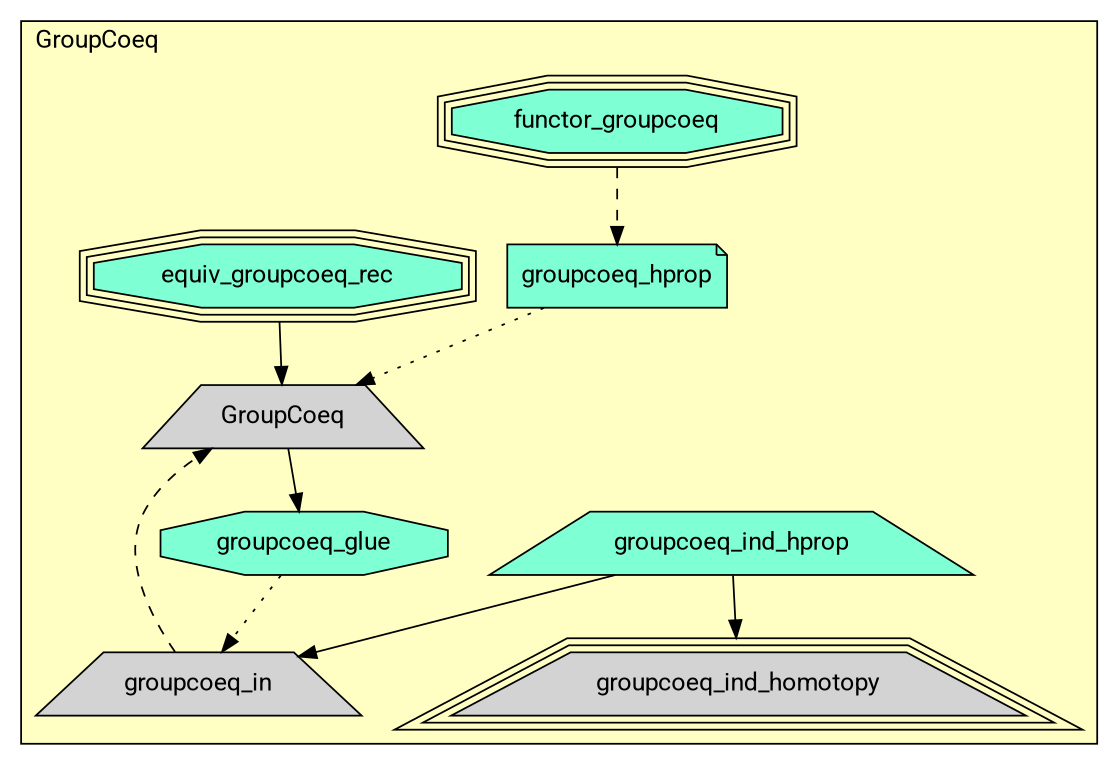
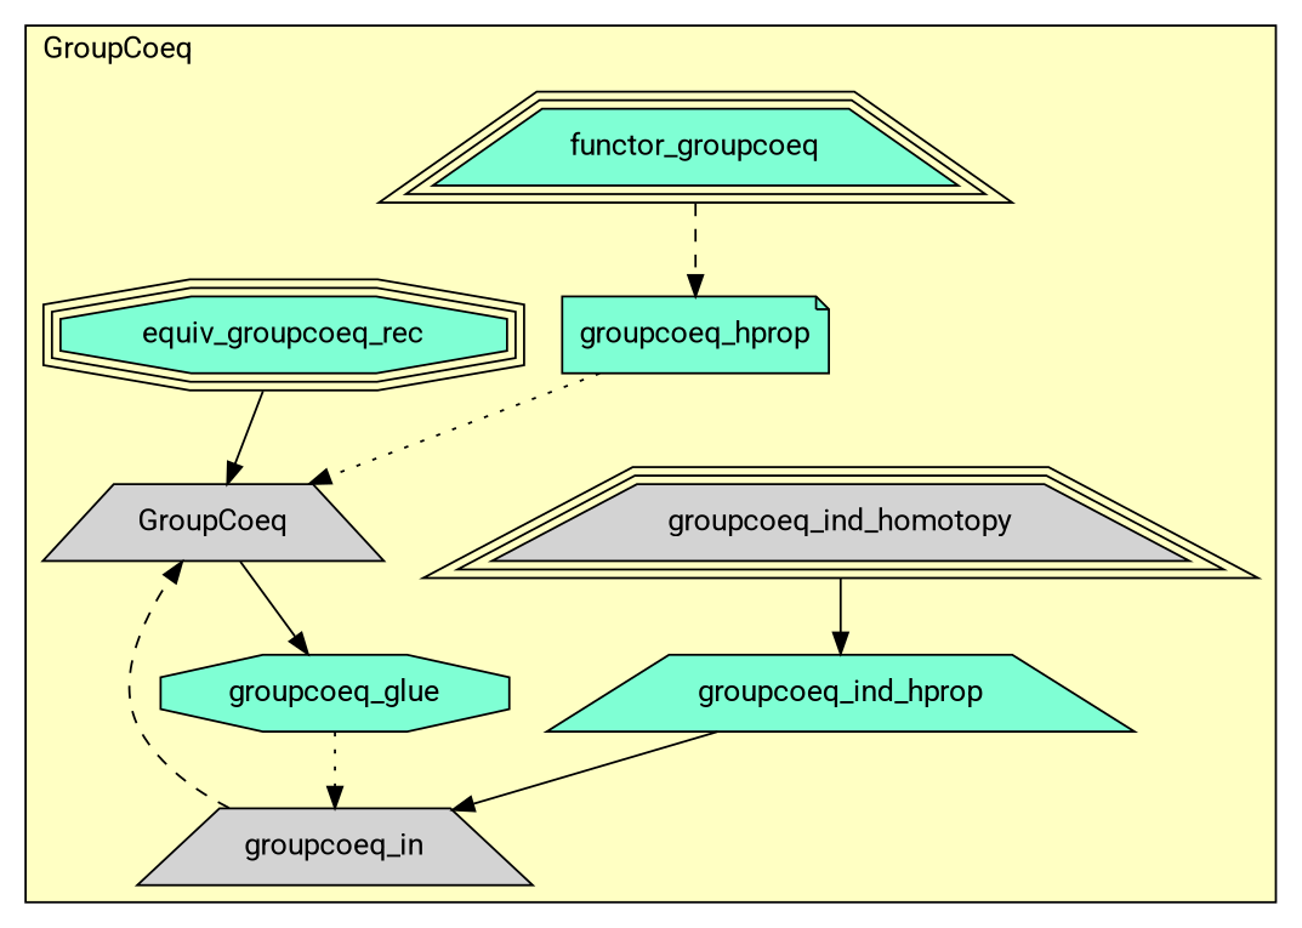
  digraph {
    fontname=Roboto
    node [fillcolor=aquamarine fontname=Roboto shape=trapezium style=filled]
    edge [fontname=Roboto style=solid]
-   n1 [label=functor_groupcoeq peripheries=3 shape=octagon]
+   n1 [label=functor_groupcoeq peripheries=3]
    n2 [fillcolor=lightgrey label=groupcoeq_ind_homotopy peripheries=3]
    n3 [label=groupcoeq_ind_hprop]
    n4 [label=equiv_groupcoeq_rec peripheries=3 shape=octagon]
    n5 [label=groupcoeq_hprop shape=note]
    n6 [label=groupcoeq_glue shape=octagon]
    n7 [fillcolor=lightgrey label=groupcoeq_in]
    n8 [fillcolor=lightgrey label=GroupCoeq]
    subgraph cluster_1 {
      fillcolor="#FFFFC3"
      label=GroupCoeq
      labeljust=l
      style=filled
      n1
      n2
      n3
      n4
      n5
      n6
      n7
      n8
    }
    n1 -> n5 [style=dashed]
-   n3 -> n2
+   n2 -> n3
    n3 -> n7
    n4 -> n8
    n5 -> n8 [style=dotted]
    n6 -> n7 [style=dotted]
    n7 -> n8 [style=dashed]
    n8 -> n6
  }
